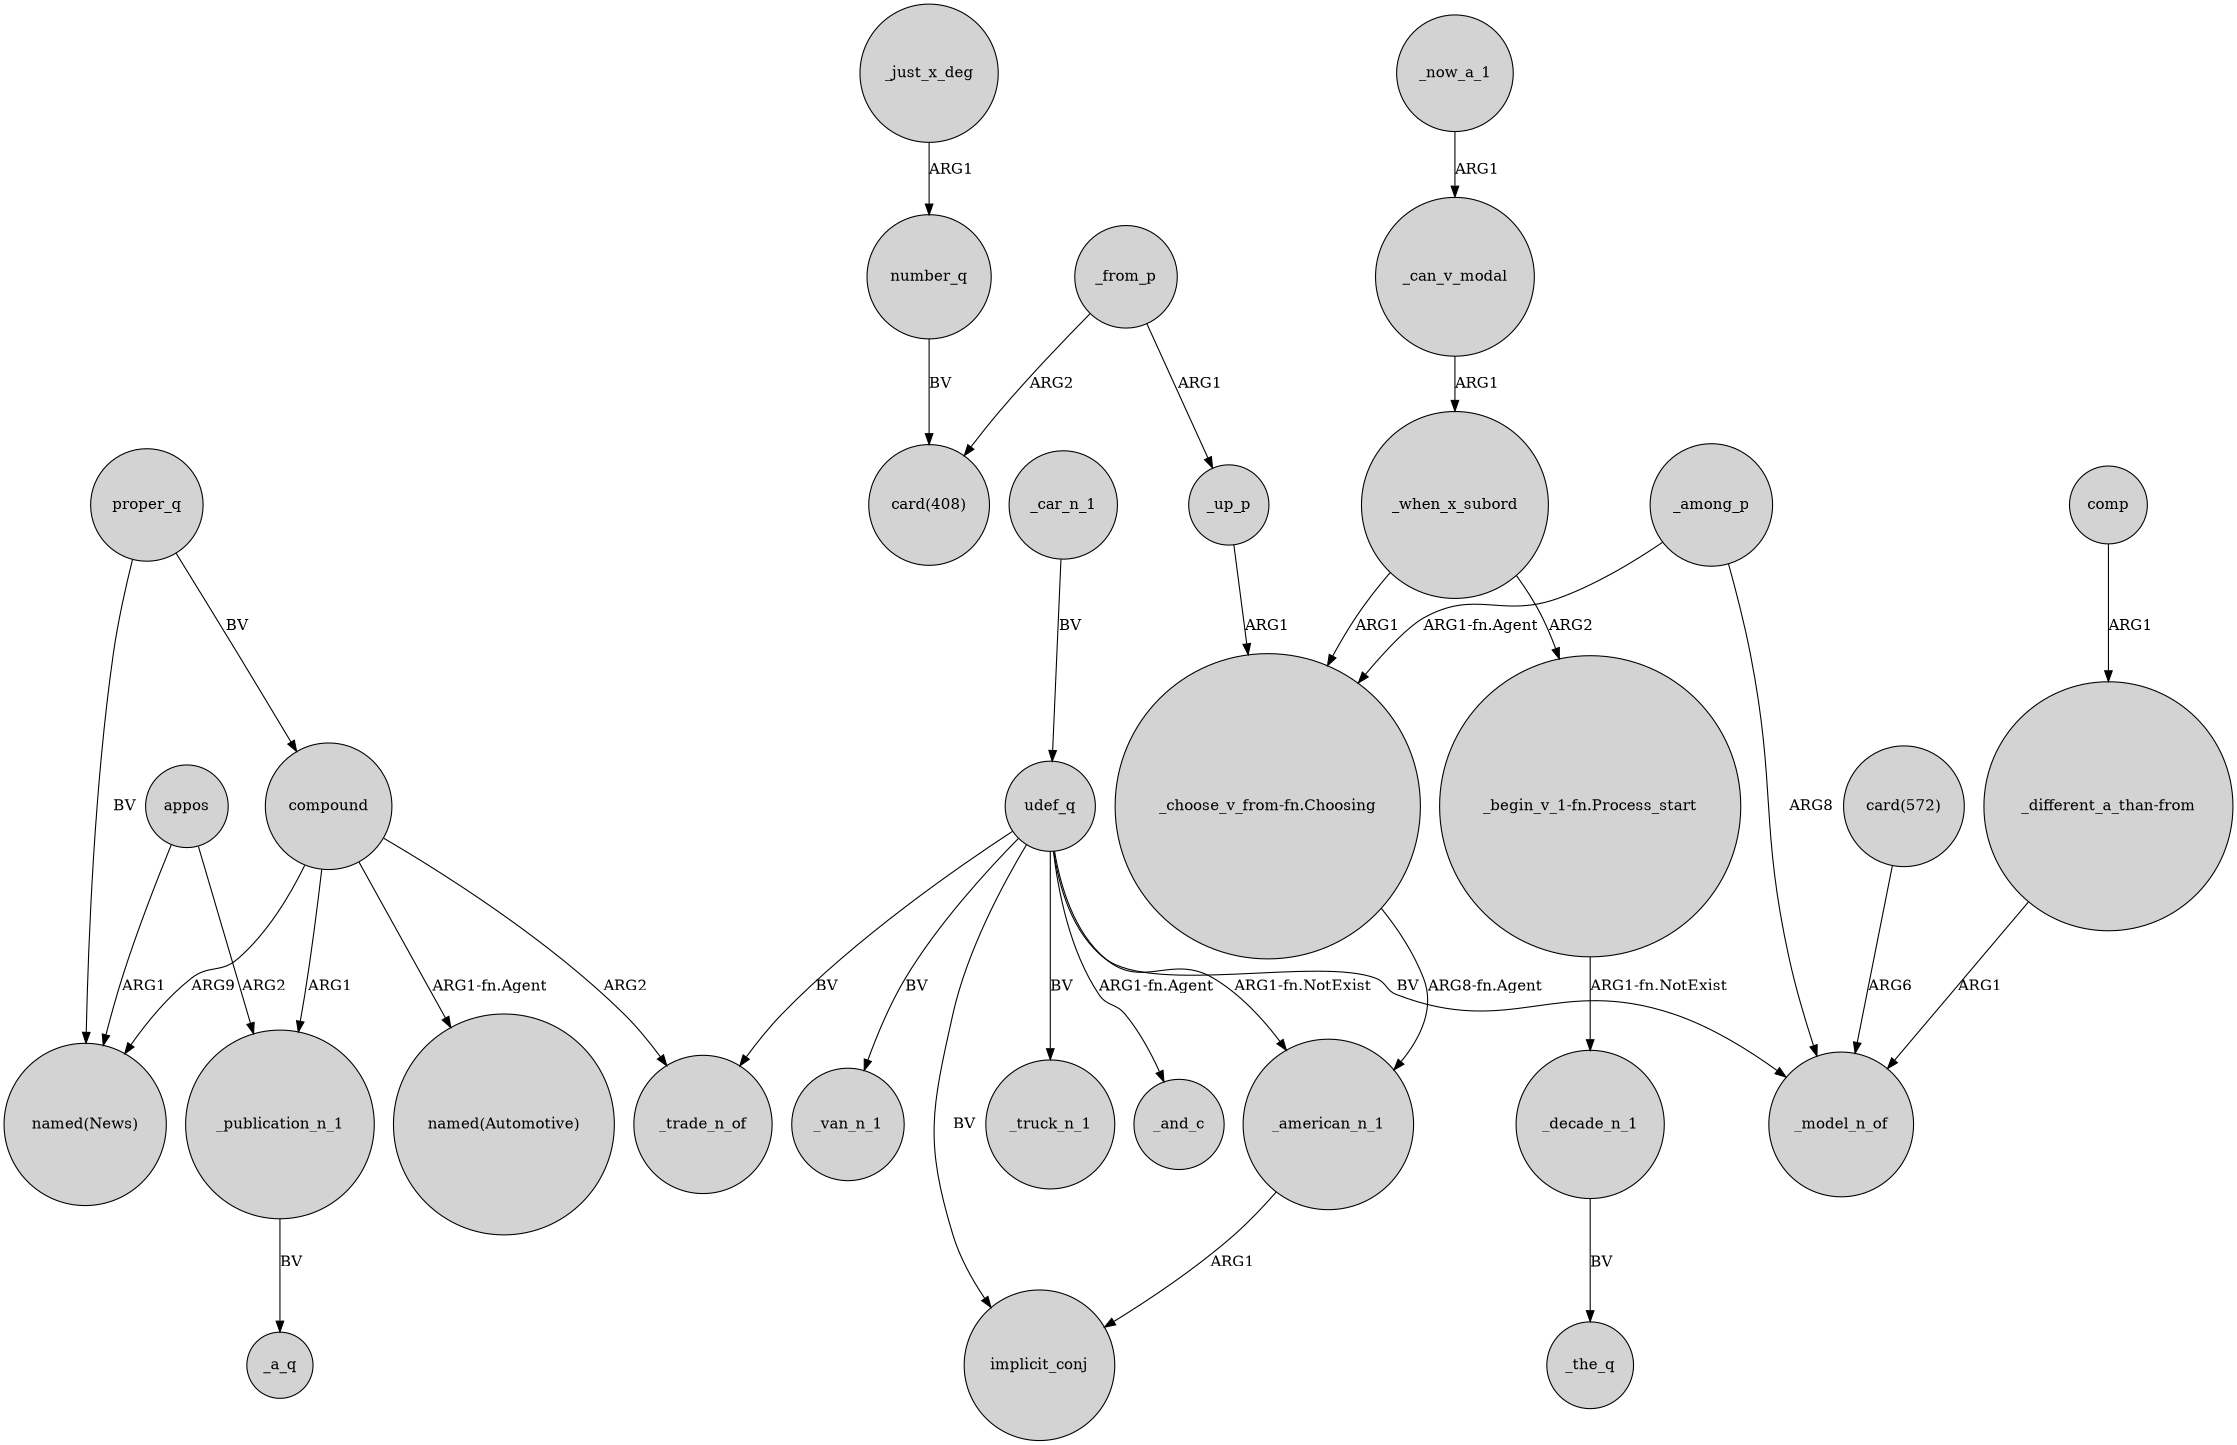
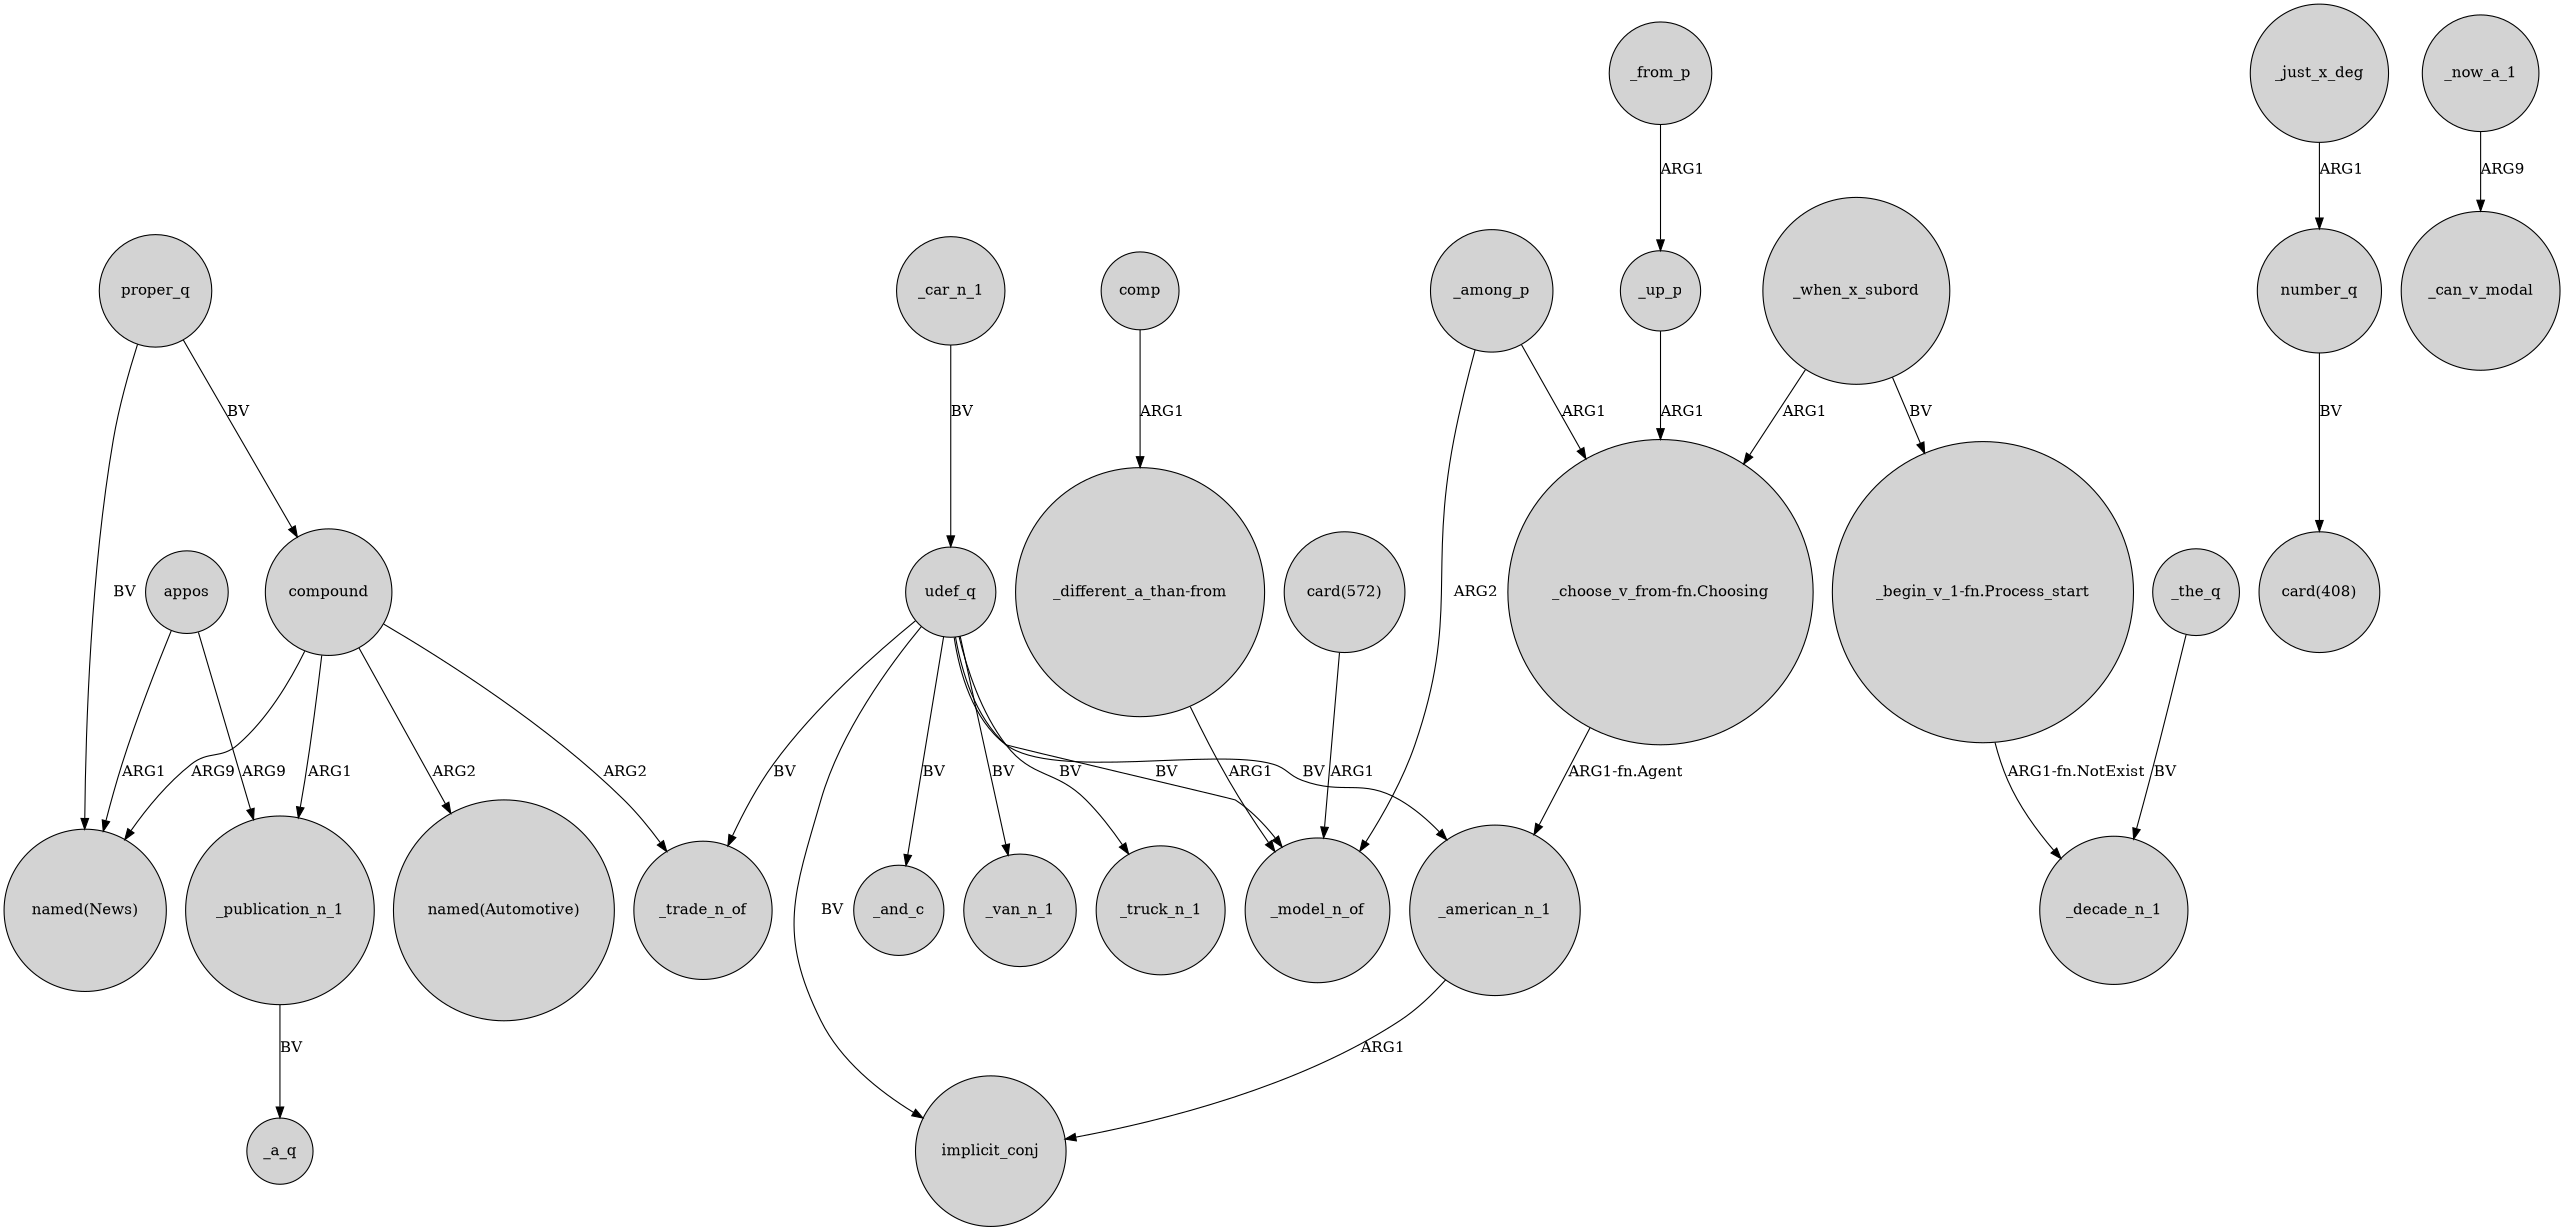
  digraph {
    node [shape=circle style=filled]
    _from_p
    "card(408)"
    _up_p
    "_choose_v_from-fn.Choosing"
    compound
    "named(News)"
    _trade_n_of
    _publication_n_1
    "named(Automotive)"
    _a_q
    udef_q
    _model_n_of
    _van_n_1
    implicit_conj
    _truck_n_1
    _american_n_1
    _and_c
    _car_n_1
    _when_x_subord
    "_begin_v_1-fn.Process_start"
    _decade_n_1
    _among_p
    "_different_a_than-from"
    appos
    _now_a_1
    _can_v_modal
    proper_q
    _just_x_deg
    number_q
    "card(572)"
    comp
    _the_q
-   _from_p -> "card(408)" [label=ARG2]
    _from_p -> _up_p [label=ARG1]
    _up_p -> "_choose_v_from-fn.Choosing" [label=ARG1]
-   "_choose_v_from-fn.Choosing" -> _american_n_1 [label="ARG8-fn.Agent"]
+   "_choose_v_from-fn.Choosing" -> _american_n_1 [label="ARG1-fn.Agent"]
    compound -> "named(News)" [label=ARG9]
    compound -> _trade_n_of [label=ARG2]
    compound -> _publication_n_1 [label=ARG1]
-   compound -> "named(Automotive)" [label="ARG1-fn.Agent"]
+   compound -> "named(Automotive)" [label=ARG2]
    _publication_n_1 -> _a_q [label=BV]
    udef_q -> _trade_n_of [label=BV]
    udef_q -> _model_n_of [label=BV]
    udef_q -> _van_n_1 [label=BV]
    udef_q -> implicit_conj [label=BV]
    udef_q -> _truck_n_1 [label=BV]
-   udef_q -> _american_n_1 [label="ARG1-fn.NotExist"]
-   udef_q -> _and_c [label="ARG1-fn.Agent"]
+   udef_q -> _american_n_1 [label=BV]
+   udef_q -> _and_c [label=BV]
    _american_n_1 -> implicit_conj [label=ARG1]
    _car_n_1 -> udef_q [label=BV]
    _when_x_subord -> "_choose_v_from-fn.Choosing" [label=ARG1]
-   _when_x_subord -> "_begin_v_1-fn.Process_start" [label=ARG2]
+   _when_x_subord -> "_begin_v_1-fn.Process_start" [label=BV]
    "_begin_v_1-fn.Process_start" -> _decade_n_1 [label="ARG1-fn.NotExist"]
-   _among_p -> "_choose_v_from-fn.Choosing" [label="ARG1-fn.Agent"]
-   _among_p -> _model_n_of [label=ARG8]
+   _among_p -> "_choose_v_from-fn.Choosing" [label=ARG1]
+   _among_p -> _model_n_of [label=ARG2]
    "_different_a_than-from" -> _model_n_of [label=ARG1]
    appos -> "named(News)" [label=ARG1]
-   appos -> _publication_n_1 [label=ARG2]
-   _now_a_1 -> _can_v_modal [label=ARG1]
-   _can_v_modal -> _when_x_subord [label=ARG1]
+   appos -> _publication_n_1 [label=ARG9]
+   _now_a_1 -> _can_v_modal [label=ARG9]
    proper_q -> compound [label=BV]
    proper_q -> "named(News)" [label=BV]
    _just_x_deg -> number_q [label=ARG1]
    number_q -> "card(408)" [label=BV]
-   "card(572)" -> _model_n_of [label=ARG6]
+   "card(572)" -> _model_n_of [label=ARG1]
    comp -> "_different_a_than-from" [label=ARG1]
-   _decade_n_1 -> _the_q [label=BV]
+   _the_q -> _decade_n_1 [label=BV]
  }
